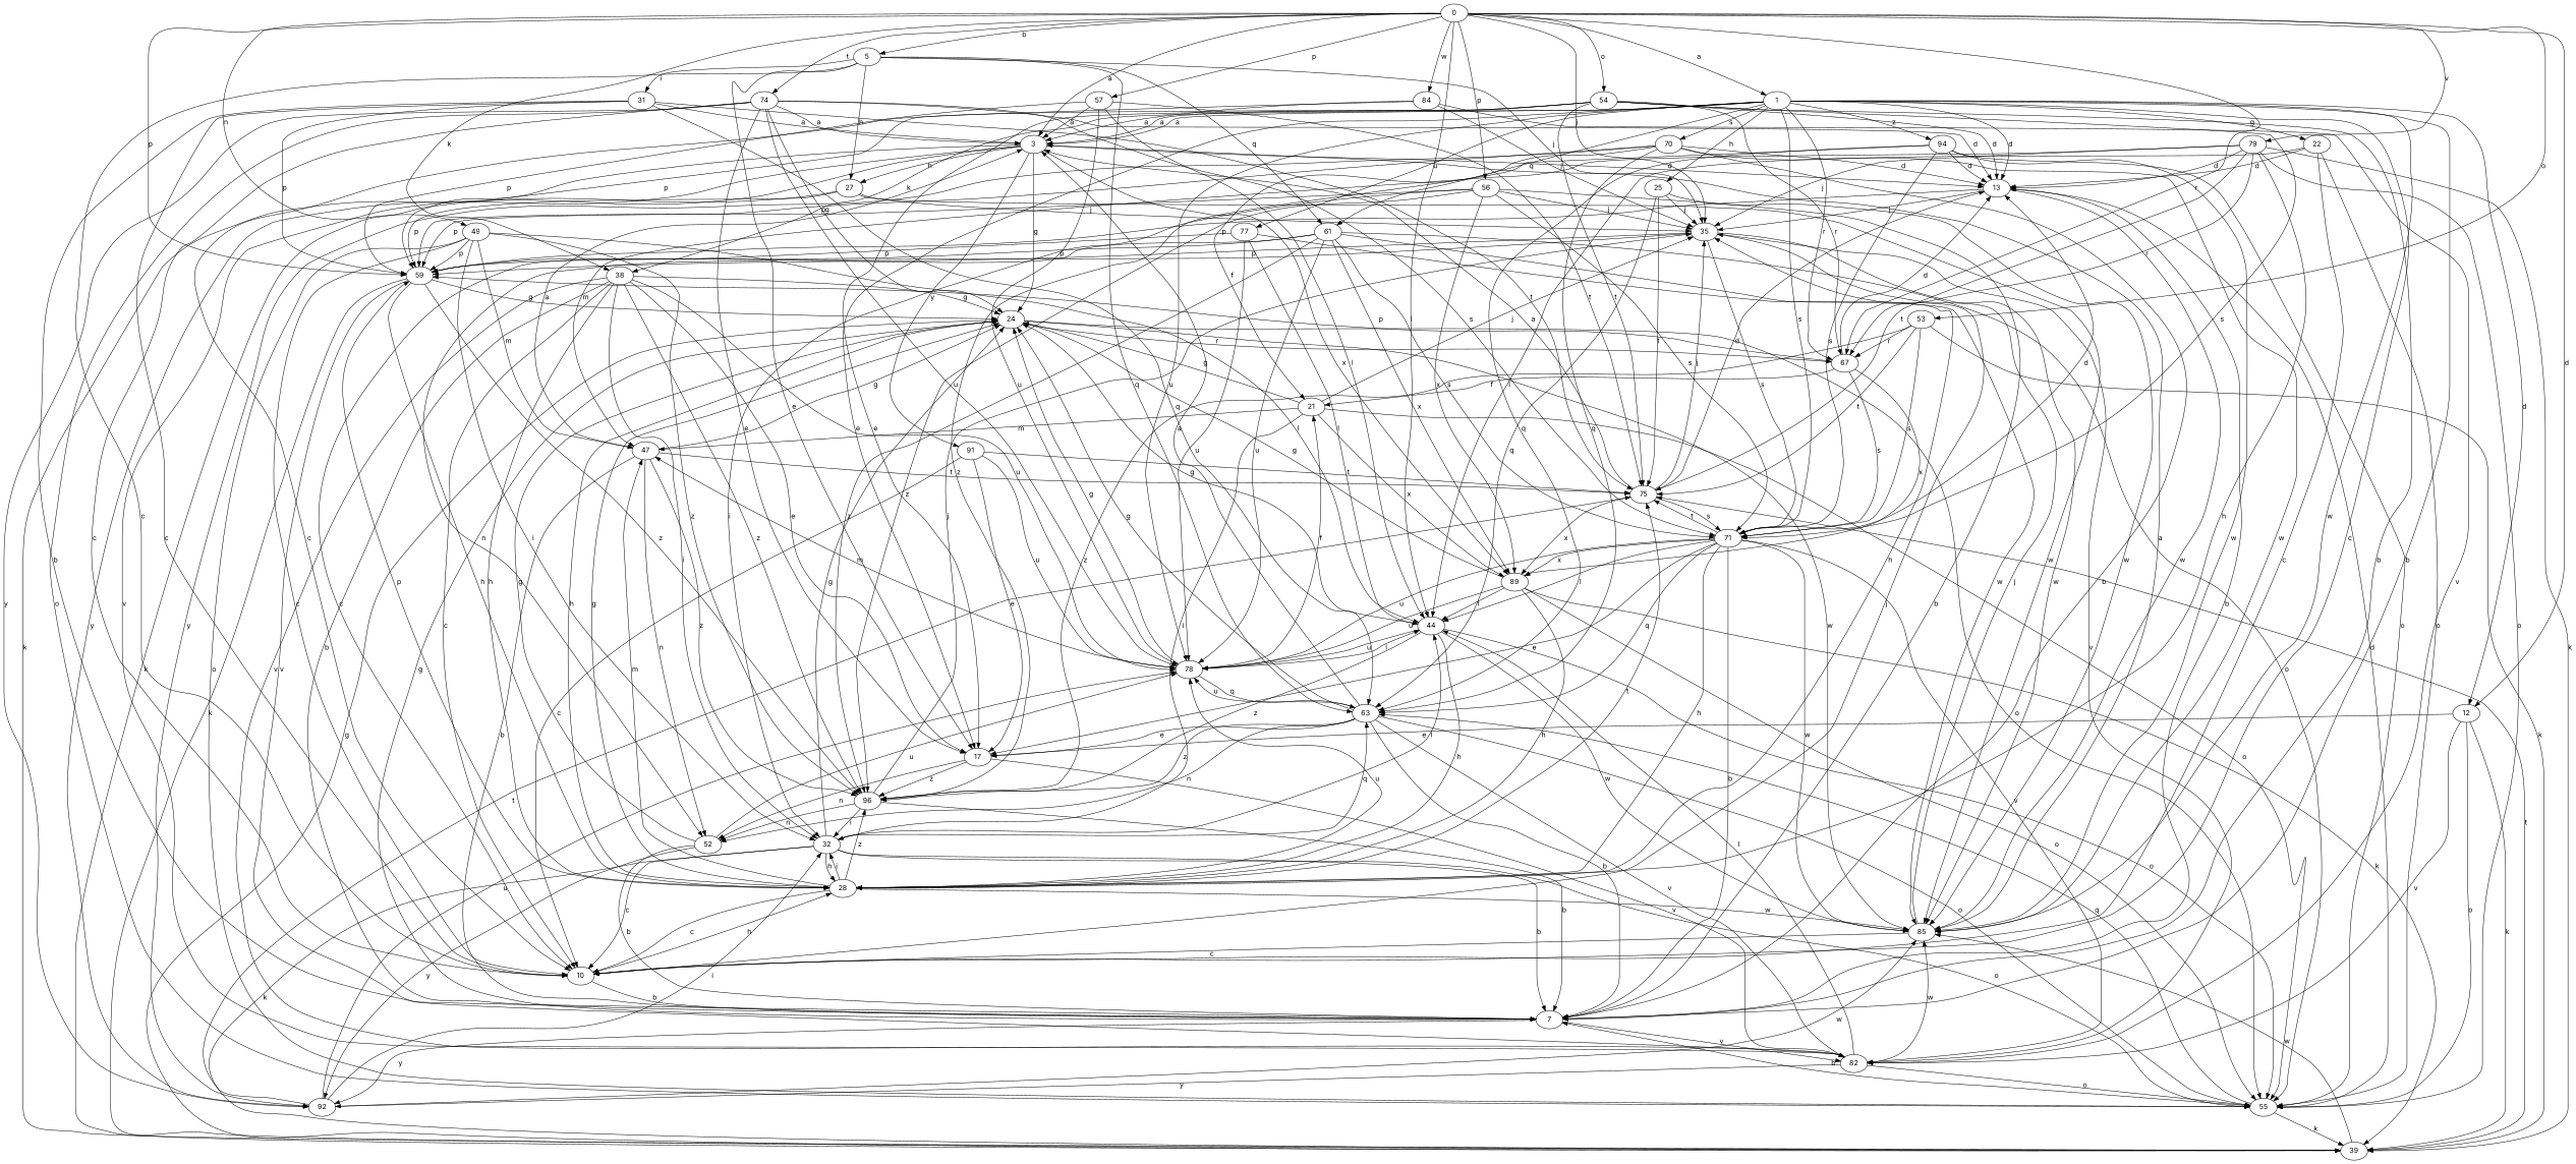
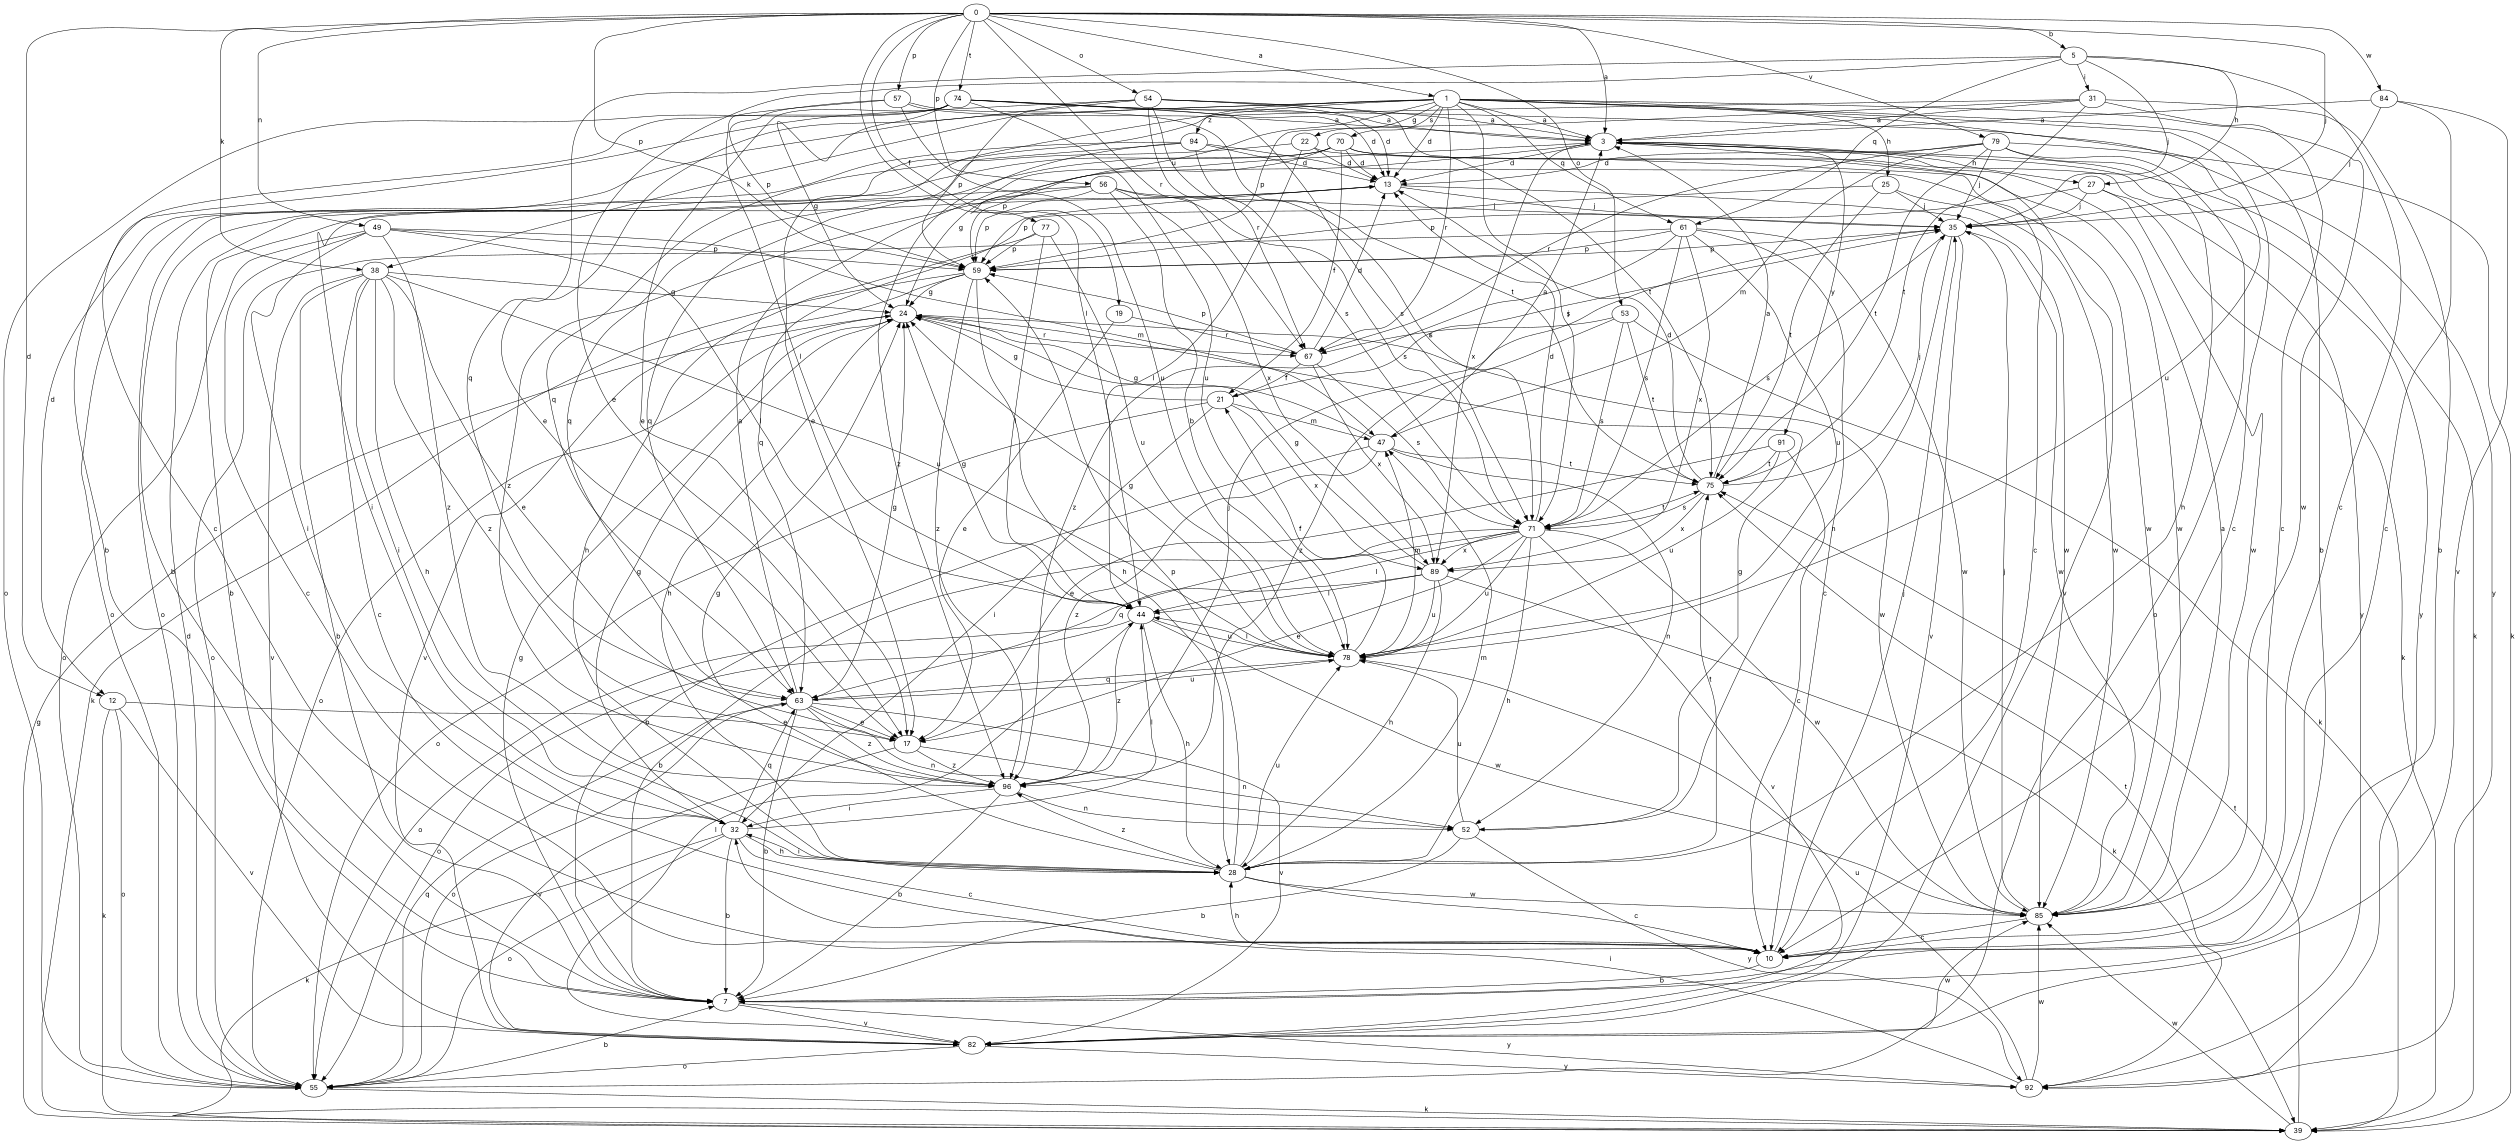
  strict digraph {
    fontname=Inter
    node [fontname=Inter]
    edge [fontname=Inter]
    0
    1
    3
    5
    12
+   19
    35
    38
    44
    49
    53
    54
    56
    57
    59
    67
    74
    79
    84
    7
    10
    13
    17
    22
    25
    61
    70
    71
    77
    78
    85
    94
    24
    27
    39
    82
    89
    91
    92
    31
    63
    55
    52
    28
    96
    32
    47
    75
    21
    0 -> 1 [label=a]
    0 -> 3 [label=a]
    0 -> 5 [label=b]
    0 -> 12 [label=d]
+   0 -> 19 [label=f]
    0 -> 35 [label=j]
    0 -> 38 [label=k]
    0 -> 44 [label=l]
    0 -> 49 [label=n]
    0 -> 53 [label=o]
    0 -> 54 [label=o]
    0 -> 56 [label=p]
    0 -> 57 [label=p]
    0 -> 59 [label=p]
    0 -> 67 [label=r]
    0 -> 74 [label=t]
    0 -> 79 [label=v]
    0 -> 84 [label=w]
    1 -> 3 [label=a]
    1 -> 12 [label=d]
    1 -> 38 [label=k]
    1 -> 67 [label=r]
    1 -> 7 [label=b]
    1 -> 10 [label=c]
    1 -> 13 [label=d]
    1 -> 17 [label=e]
    1 -> 22 [label=g]
    1 -> 25 [label=h]
    1 -> 61 [label=q]
    1 -> 70 [label=s]
    1 -> 71 [label=s]
    1 -> 77 [label=u]
    1 -> 78 [label=u]
    1 -> 85 [label=w]
    1 -> 94 [label=z]
    3 -> 13 [label=d]
    3 -> 24 [label=g]
    3 -> 27 [label=h]
    3 -> 39 [label=k]
    3 -> 82 [label=v]
    3 -> 89 [label=x]
    3 -> 91 [label=y]
    3 -> 92 [label=y]
    5 -> 35 [label=j]
    5 -> 10 [label=c]
    5 -> 17 [label=e]
    5 -> 61 [label=q]
    5 -> 27 [label=h]
    5 -> 31 [label=i]
    5 -> 63 [label=q]
    12 -> 17 [label=e]
    12 -> 39 [label=k]
    12 -> 82 [label=v]
    12 -> 55 [label=o]
+   19 -> 67 [label=r]
+   19 -> 17 [label=e]
    35 -> 59 [label=p]
    35 -> 71 [label=s]
    35 -> 85 [label=w]
    35 -> 82 [label=v]
    35 -> 52 [label=n]
    38 -> 7 [label=b]
    38 -> 10 [label=c]
    38 -> 17 [label=e]
    38 -> 78 [label=u]
    38 -> 24 [label=g]
    38 -> 82 [label=v]
    38 -> 28 [label=h]
    38 -> 96 [label=z]
    38 -> 32 [label=i]
    44 -> 78 [label=u]
    44 -> 85 [label=w]
    44 -> 24 [label=g]
    44 -> 55 [label=o]
    44 -> 28 [label=h]
    44 -> 96 [label=z]
    49 -> 44 [label=l]
    49 -> 59 [label=p]
    49 -> 10 [label=c]
    49 -> 55 [label=o]
    49 -> 96 [label=z]
    49 -> 32 [label=i]
    49 -> 47 [label=m]
    53 -> 67 [label=r]
    53 -> 71 [label=s]
    53 -> 39 [label=k]
    53 -> 96 [label=z]
    53 -> 75 [label=t]
    54 -> 3 [label=a]
    54 -> 59 [label=p]
    54 -> 67 [label=r]
    54 -> 7 [label=b]
    54 -> 13 [label=d]
    54 -> 17 [label=e]
    54 -> 71 [label=s]
    54 -> 75 [label=t]
    56 -> 35 [label=j]
    56 -> 59 [label=p]
-   56 -> 7 [label=b]
+   56 -> 78 [label=b]
    56 -> 71 [label=s]
    56 -> 89 [label=x]
    56 -> 96 [label=z]
    56 -> 32 [label=i]
    57 -> 3 [label=a]
    57 -> 44 [label=l]
    57 -> 59 [label=p]
    57 -> 78 [label=u]
    57 -> 75 [label=t]
    59 -> 24 [label=g]
    59 -> 39 [label=k]
    59 -> 82 [label=v]
    59 -> 28 [label=h]
    59 -> 96 [label=z]
    67 -> 59 [label=p]
    67 -> 13 [label=d]
    67 -> 71 [label=s]
    67 -> 89 [label=x]
    67 -> 21 [label=f]
    74 -> 3 [label=a]
    74 -> 10 [label=c]
    74 -> 13 [label=d]
    74 -> 17 [label=e]
    74 -> 71 [label=s]
    74 -> 78 [label=u]
    74 -> 24 [label=g]
    74 -> 92 [label=y]
    74 -> 55 [label=o]
    79 -> 35 [label=j]
    79 -> 67 [label=r]
    79 -> 13 [label=d]
    79 -> 39 [label=k]
    79 -> 55 [label=o]
    79 -> 28 [label=h]
    79 -> 47 [label=m]
    79 -> 75 [label=t]
    84 -> 3 [label=a]
    84 -> 35 [label=j]
    84 -> 10 [label=c]
    84 -> 82 [label=v]
    7 -> 24 [label=g]
    7 -> 82 [label=v]
    7 -> 92 [label=y]
    10 -> 35 [label=j]
    10 -> 7 [label=b]
    10 -> 28 [label=h]
    13 -> 35 [label=j]
    13 -> 59 [label=p]
    13 -> 7 [label=b]
    13 -> 85 [label=w]
    17 -> 82 [label=v]
    17 -> 52 [label=n]
    17 -> 96 [label=z]
    22 -> 44 [label=l]
    22 -> 10 [label=c]
    22 -> 13 [label=d]
    22 -> 55 [label=o]
    25 -> 35 [label=j]
    25 -> 85 [label=w]
    25 -> 63 [label=q]
    25 -> 75 [label=t]
    61 -> 59 [label=p]
    61 -> 10 [label=c]
    61 -> 71 [label=s]
    61 -> 78 [label=u]
    61 -> 85 [label=w]
    61 -> 89 [label=x]
    61 -> 55 [label=o]
    61 -> 96 [label=z]
    70 -> 59 [label=p]
    70 -> 7 [label=b]
    70 -> 13 [label=d]
    70 -> 85 [label=w]
    70 -> 92 [label=y]
    70 -> 63 [label=q]
    70 -> 21 [label=f]
    71 -> 44 [label=l]
    71 -> 7 [label=b]
    71 -> 13 [label=d]
    71 -> 17 [label=e]
    71 -> 78 [label=u]
    71 -> 85 [label=w]
    71 -> 82 [label=v]
    71 -> 89 [label=x]
    71 -> 63 [label=q]
    71 -> 28 [label=h]
    71 -> 75 [label=t]
    77 -> 44 [label=l]
    77 -> 59 [label=p]
    77 -> 78 [label=u]
    77 -> 28 [label=h]
    78 -> 44 [label=l]
    78 -> 24 [label=g]
    78 -> 63 [label=q]
    78 -> 47 [label=m]
    78 -> 21 [label=f]
    85 -> 3 [label=a]
    85 -> 35 [label=j]
    85 -> 10 [label=c]
    94 -> 13 [label=d]
    94 -> 71 [label=s]
    94 -> 85 [label=w]
    94 -> 63 [label=q]
    94 -> 55 [label=o]
    94 -> 96 [label=z]
    24 -> 67 [label=r]
    24 -> 85 [label=w]
    24 -> 55 [label=o]
    24 -> 28 [label=h]
    27 -> 35 [label=j]
    27 -> 59 [label=p]
    27 -> 85 [label=w]
    27 -> 39 [label=k]
    39 -> 85 [label=w]
    39 -> 24 [label=g]
    39 -> 75 [label=t]
    82 -> 44 [label=l]
    82 -> 85 [label=w]
    82 -> 92 [label=y]
    82 -> 55 [label=o]
    89 -> 44 [label=l]
    89 -> 78 [label=u]
    89 -> 24 [label=g]
    89 -> 39 [label=k]
    89 -> 55 [label=o]
    89 -> 28 [label=h]
    91 -> 10 [label=c]
    91 -> 17 [label=e]
    91 -> 78 [label=u]
    91 -> 75 [label=t]
    92 -> 78 [label=u]
    92 -> 85 [label=w]
    92 -> 32 [label=i]
    92 -> 75 [label=t]
    31 -> 3 [label=a]
    31 -> 59 [label=p]
    31 -> 7 [label=b]
    31 -> 10 [label=c]
    31 -> 63 [label=q]
    31 -> 75 [label=t]
    63 -> 3 [label=a]
    63 -> 7 [label=b]
    63 -> 17 [label=e]
    63 -> 78 [label=u]
    63 -> 24 [label=g]
    63 -> 82 [label=v]
    63 -> 55 [label=o]
    63 -> 52 [label=n]
    63 -> 96 [label=z]
    55 -> 7 [label=b]
    55 -> 13 [label=d]
    55 -> 39 [label=k]
    55 -> 63 [label=q]
    52 -> 7 [label=b]
    52 -> 78 [label=u]
    52 -> 24 [label=g]
    52 -> 92 [label=y]
    28 -> 59 [label=p]
    28 -> 10 [label=c]
    28 -> 78 [label=u]
    28 -> 85 [label=w]
    28 -> 24 [label=g]
    28 -> 96 [label=z]
    28 -> 32 [label=i]
    28 -> 47 [label=m]
    28 -> 75 [label=t]
    96 -> 35 [label=j]
    96 -> 7 [label=b]
    96 -> 52 [label=n]
    96 -> 32 [label=i]
    32 -> 44 [label=l]
    32 -> 7 [label=b]
    32 -> 10 [label=c]
    32 -> 24 [label=g]
    32 -> 39 [label=k]
    32 -> 63 [label=q]
    32 -> 55 [label=o]
    32 -> 28 [label=h]
    47 -> 3 [label=a]
    47 -> 7 [label=b]
    47 -> 24 [label=g]
    47 -> 52 [label=n]
    47 -> 96 [label=z]
    47 -> 75 [label=t]
    75 -> 3 [label=a]
    75 -> 35 [label=j]
    75 -> 13 [label=d]
    75 -> 71 [label=s]
    75 -> 89 [label=x]
    21 -> 35 [label=j]
    21 -> 24 [label=g]
    21 -> 89 [label=x]
    21 -> 55 [label=o]
    21 -> 32 [label=i]
    21 -> 47 [label=m]
  }
